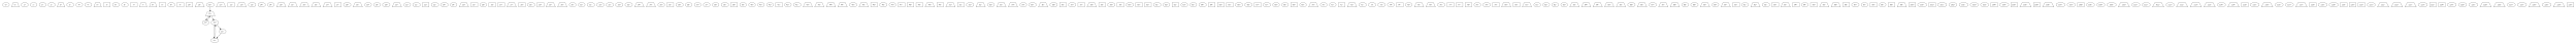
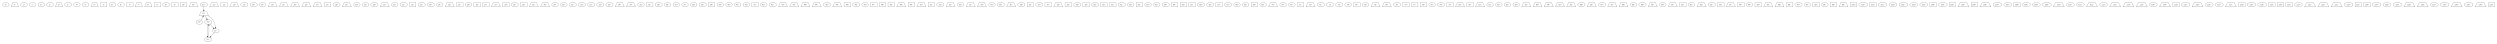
  digraph {
    fontname="Source Code Pro"
    k=50
    node [C=203 fontname="Source Code Pro" l=101 shape=trapezium]
    edge [d=-49 fontname="Source Code Pro"]
    "0+" [C=192 l=145 shape=ellipse]
    "0-" [C=192 l=145]
    "1+" [C=331 l=197 shape=octagon]
    "1-" [C=331 l=197 shape=ellipse]
    "2+" [C=207 l=113 shape=octagon]
    "2-" [C=207 l=113 shape=octagon]
    "3+" [C=152 l=115]
    "3-" [C=152 l=115 shape=octagon]
    "4+" [C=143 l=105 shape=ellipse]
    "4-" [C=143 l=105 shape=octagon]
    "5+" [C=150 l=119]
    "5-" [C=150 l=119 shape=box]
    "6+" [C=102 l=100 shape=octagon]
    "6-" [C=102 l=100 shape=ellipse]
    "7+" [C=305 l=111 shape=box]
    "7-" [C=305 l=111]
    "8+" [C=197 l=115]
    "8-" [C=197 l=115 shape=box]
    "9+" [C=180 l=114 shape=octagon]
    "9-" [C=180 l=114 shape=box]
    "10+" [C=176 l=126 shape=box]
    "10-" [C=176 l=126]
    "11+" [C=92 l=72]
    "23+" [C=52 l=71 shape=ellipse]
    "50+" [C=463 l=236 shape=octagon]
    "50-" [C=463 l=236 shape=octagon]
    "11-" [C=92 l=72 shape=octagon]
    "23-" [C=52 l=71 shape=ellipse]
    "12+" [C=282 l=128]
    "12-" [C=282 l=128 shape=box]
    "13+" [C=210 l=123]
    "13-" [C=210 l=123 shape=octagon]
    "14+" [C=295 l=173 shape=octagon]
    "14-" [C=295 l=173 shape=ellipse]
    "15+" [C=2855 l=752]
    "15-" [C=2855 l=752]
    "16+" [C=128]
    "16-" [C=128]
    "17+" [C=196 l=145]
    "17-" [C=196 l=145 shape=box]
    "18+" [C=135 l=113 shape=octagon]
    "18-" [C=135 l=113]
    "19+" [C=259 l=152 shape=ellipse]
    "19-" [C=259 l=152 shape=ellipse]
    "20+" [C=108 shape=octagon]
    "20-" [C=108]
    "21+" [C=279 l=161 shape=ellipse]
    "21-" [C=279 l=161 shape=octagon]
    "22+" [C=255 l=176 shape=box]
    "22-" [C=255 l=176 shape=octagon]
    "24+" [C=142 l=107 shape=octagon]
    "24-" [C=142 l=107 shape=ellipse]
    "25+" [C=129]
    "25-" [C=129 shape=box]
    "26+" [C=244 l=137 shape=ellipse]
    "26-" [C=244 l=137 shape=box]
    "27+" [C=178 l=113 shape=box]
    "27-" [C=178 l=113]
    "28+" [C=147 l=116 shape=box]
    "28-" [C=147 l=116 shape=octagon]
    "29+" [C=2907 l=896 shape=box]
    "29-" [C=2907 l=896]
    "30+" [C=223 l=130]
    "30-" [C=223 l=130 shape=ellipse]
    "31+" [C=187 l=122 shape=ellipse]
    "31-" [C=187 l=122 shape=octagon]
    "32+" [C=284 l=119 shape=octagon]
    "32-" [C=284 l=119 shape=octagon]
    "33+" [C=183 l=113 shape=octagon]
    "33-" [C=183 l=113 shape=octagon]
    "34+" [C=120]
    "34-" [C=120]
    "35+" [C=118 shape=ellipse]
    "35-" [C=118 shape=box]
    "36+" [C=138 l=109 shape=octagon]
    "36-" [C=138 l=109 shape=ellipse]
    "37+" [C=2075 l=569 shape=ellipse]
    "37-" [C=2075 l=569 shape=ellipse]
    "38+" [C=666 l=225 shape=ellipse]
    "38-" [C=666 l=225 shape=octagon]
    "39+" [C=133 shape=box]
    "39-" [C=133 shape=ellipse]
    "40+" [C=269 l=145 shape=ellipse]
    "40-" [C=269 l=145 shape=ellipse]
    "41+" [C=131 shape=ellipse]
    "41-" [C=131 shape=box]
    "42+" [C=229 l=155 shape=ellipse]
    "42-" [C=229 l=155 shape=octagon]
    "43+" [C=148]
    "43-" [C=148]
    "44+" [C=149]
    "44-" [C=149]
    "45+" [C=763 l=305 shape=octagon]
    "45-" [C=763 l=305]
    "46+" [C=262 l=176 shape=box]
    "46-" [C=262 l=176 shape=octagon]
    "47+" [C=260 l=160 shape=ellipse]
    "47-" [C=260 l=160 shape=box]
    "48+" [C=854 l=287 shape=box]
    "48-" [C=854 l=287 shape=box]
    "49+" [C=294 l=179]
    "49-" [C=294 l=179 shape=box]
    "51+" [C=113]
    "51-" [C=113 shape=box]
    "52+" [C=246 l=129 shape=octagon]
    "52-" [C=246 l=129]
    "53+" [C=423 l=211 shape=ellipse]
    "53-" [C=423 l=211]
    "54+" [C=149 l=106]
    "54-" [C=149 l=106 shape=ellipse]
    "55+" [C=948 l=257 shape=octagon]
    "55-" [C=948 l=257]
    "56+" [C=118 shape=octagon]
    "56-" [C=118 shape=box]
    "57+" [C=309 l=129 shape=octagon]
    "57-" [C=309 l=129 shape=box]
    "58+" [C=195 l=125]
    "58-" [C=195 l=125 shape=box]
    "59+" [C=129 shape=octagon]
    "59-" [C=129 shape=box]
    "60+" [C=131 shape=octagon]
    "60-" [C=131 shape=box]
    "61+" [C=746 l=270 shape=box]
    "61-" [C=746 l=270 shape=octagon]
    "62+" [C=130 l=110 shape=ellipse]
    "62-" [C=130 l=110 shape=box]
    "63+" [C=105 shape=ellipse]
    "63-" [C=105 shape=ellipse]
    "64+" [C=141 shape=octagon]
    "64-" [C=141 shape=box]
    "65+" [C=448 l=191 shape=box]
    "65-" [C=448 l=191 shape=box]
    "66+" [C=212 l=143 shape=octagon]
    "66-" [C=212 l=143 shape=octagon]
    "67+" [C=189 l=112 shape=box]
    "67-" [C=189 l=112 shape=octagon]
    "68+" [C=102 l=100 shape=ellipse]
    "68-" [C=102 l=100 shape=ellipse]
    "69+" [C=131 shape=box]
    "69-" [C=131 shape=ellipse]
    "70+" [C=627 l=287]
    "70-" [C=627 l=287 shape=ellipse]
    "71+" [C=358 l=170 shape=ellipse]
    "71-" [C=358 l=170 shape=box]
    "72+" [C=136]
    "72-" [C=136 shape=octagon]
    "73+" [C=710 l=225 shape=octagon]
    "73-" [C=710 l=225 shape=octagon]
    "74+" [C=124 shape=ellipse]
    "74-" [C=124 shape=box]
    "75+" [C=161 l=113 shape=ellipse]
    "75-" [C=161 l=113]
    "76+" [C=172 l=116]
    "76-" [C=172 l=116 shape=octagon]
    "77+" [C=266 l=116 shape=box]
    "77-" [C=266 l=116 shape=box]
    "78+" [C=136 l=102 shape=box]
    "78-" [C=136 l=102 shape=ellipse]
    "79+" [C=118 shape=octagon]
    "79-" [C=118 shape=box]
    "80+" [C=212 l=154]
    "80-" [C=212 l=154 shape=box]
    "81+" [C=186 l=122]
    "81-" [C=186 l=122 shape=ellipse]
    "82+" [C=253 l=167 shape=ellipse]
    "82-" [C=253 l=167 shape=ellipse]
    "83+" [l=141 shape=ellipse]
    "83-" [l=141]
    "84+" [C=333 l=196]
    "84-" [C=333 l=196]
    "85+" [C=109]
    "85-" [C=109]
    "86+" [C=196 l=126 shape=octagon]
    "86-" [C=196 l=126]
    "87+" [C=1449 l=452 shape=octagon]
    "87-" [C=1449 l=452]
    "88+" [C=221 l=130]
    "88-" [C=221 l=130 shape=ellipse]
    "89+" [C=154 shape=octagon]
    "89-" [C=154]
    "90+" [C=299 l=197 shape=ellipse]
    "90-" [C=299 l=197]
    "91+" [C=163 l=120 shape=box]
    "91-" [C=163 l=120 shape=ellipse]
    "92+" [C=119]
    "92-" [C=119 shape=octagon]
    "93+" [C=124 shape=box]
    "93-" [C=124]
    "94+" [C=188 l=105 shape=box]
    "94-" [C=188 l=105 shape=ellipse]
    "95+" [C=329 l=114 shape=box]
    "95-" [C=329 l=114]
    "96+" [C=187 l=142]
    "96-" [C=187 l=142 shape=box]
    "97+" [C=140 shape=octagon]
    "97-" [C=140 shape=ellipse]
    "98+" [C=130 shape=box]
    "98-" [C=130 shape=ellipse]
    "99+" [C=104 shape=box]
    "99-" [C=104]
    "100+" [C=432 l=186 shape=box]
    "100-" [C=432 l=186 shape=octagon]
    "101+" [C=120 l=108 shape=box]
    "101-" [C=120 l=108 shape=octagon]
    "102+" [C=151 l=108 shape=ellipse]
    "102-" [C=151 l=108 shape=octagon]
    "103+" [l=144 shape=ellipse]
    "103-" [l=144 shape=ellipse]
    "104+" [C=110 shape=box]
    "104-" [C=110 shape=octagon]
    "105+" [C=172 l=117 shape=box]
    "105-" [C=172 l=117]
    "106+" [l=141 shape=box]
    "106-" [l=141]
    "107+" [C=256 l=161 shape=octagon]
    "107-" [C=256 l=161 shape=ellipse]
    "108+" [C=395 l=227 shape=box]
    "108-" [C=395 l=227 shape=ellipse]
    "109+" [C=652 l=301 shape=ellipse]
    "109-" [C=652 l=301 shape=octagon]
    "110+" [C=173 l=129]
    "110-" [C=173 l=129 shape=ellipse]
    "111+" [C=4191 l=962 shape=ellipse]
    n224 [C=4191 l=962 label="911-"]
    "112+" [C=215 l=132 shape=ellipse]
    "112-" [C=215 l=132]
    "113+" [C=633 l=208]
    "113-" [C=633 l=208]
    "114+" [C=245 l=158 shape=ellipse]
    "114-" [C=245 l=158]
    "115+" [C=221 l=123 shape=box]
    "115-" [C=221 l=123 shape=octagon]
    "116+" [C=114]
    "116-" [C=114 shape=ellipse]
    "117+" [C=104 shape=ellipse]
    "117-" [C=104]
    "118+" [C=102 l=100 shape=box]
    "118-" [C=102 l=100 shape=octagon]
    "119+" [C=121 shape=octagon]
    "119-" [C=121 shape=box]
    "120+" [C=157 l=113 shape=box]
    "120-" [C=157 l=113 shape=box]
    "121+" [C=514 l=191 shape=ellipse]
    "121-" [C=514 l=191]
    "122+" [C=166 l=125]
    "122-" [C=166 l=125]
    "123+" [C=183 l=117 shape=octagon]
    "123-" [C=183 l=117 shape=box]
    "124+" [C=278 l=139 shape=box]
    "124-" [C=278 l=139 shape=octagon]
    "125+" [C=144 shape=ellipse]
    "125-" [C=144 shape=octagon]
    "126+" [l=116]
    "126-" [l=116]
    "127+" [C=200 l=134 shape=ellipse]
    "127-" [C=200 l=134 shape=octagon]
    "128+" [C=260 l=155]
    "128-" [C=260 l=155 shape=octagon]
    "129+" [C=184]
    "129-" [C=184 shape=box]
-   "11+" -> "23+"
+   "11+" -> "23-"
    "11+" -> "50+"
    "23+" -> "11+"
    "50+" -> "11-"
    "50+" -> "23-"
    "50-" -> "11+"
    "11-" -> "50+"
    "23-" -> "11-"
  }
